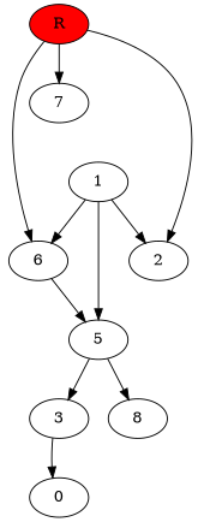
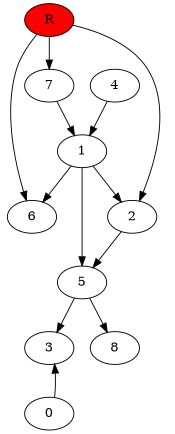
  digraph {
    1
    2
    6
    5
    n5 [label=0]
    3
+   4
    8
    7
    R [fillcolor="#ff0000" style=filled]
    1 -> 2
    1 -> 6
    1 -> 5
-   6 -> 5
+   2 -> 5
    5 -> 3
    5 -> 8
-   3 -> n5
+   n5 -> 3
+   4 -> 1
+   7 -> 1
    R -> 2
    R -> 6
    R -> 7
  }
